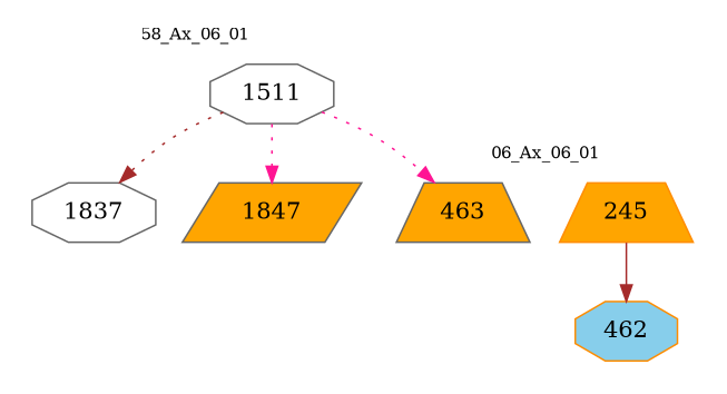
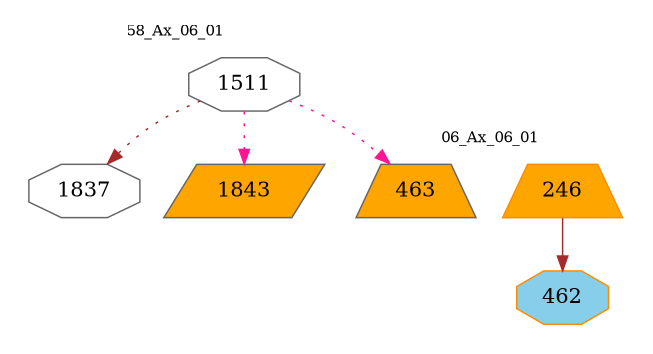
  digraph {
    node [color=gray40 fillcolor=orange shape=octagon style=filled]
    edge [color=brown style=dotted]
    n1 [fillcolor=white label=1511]
    n2 [fillcolor=white label=1837]
-   n3 [label=1847 shape=parallelogram]
-   n4 [color=darkorange label=245 shape=trapezium]
+   n3 [label=1843 shape=parallelogram]
+   n4 [color=darkorange label=246 shape=trapezium]
    n5 [color=darkorange fillcolor=skyblue label=462]
    n6 [label=463 shape=trapezium]
    subgraph cluster_1 {
      color=white
      fontsize=10
      label="58_Ax_06_01"
      n1
      n2
      n3
    }
    subgraph cluster_2 {
      color=white
      fontsize=10
      label="06_Ax_06_01"
      n4
      n5
      n6
    }
    n1 -> n2
    n1 -> n3 [color=deeppink]
    n1 -> n6 [color=deeppink]
    n4 -> n5 [style=solid]
  }
